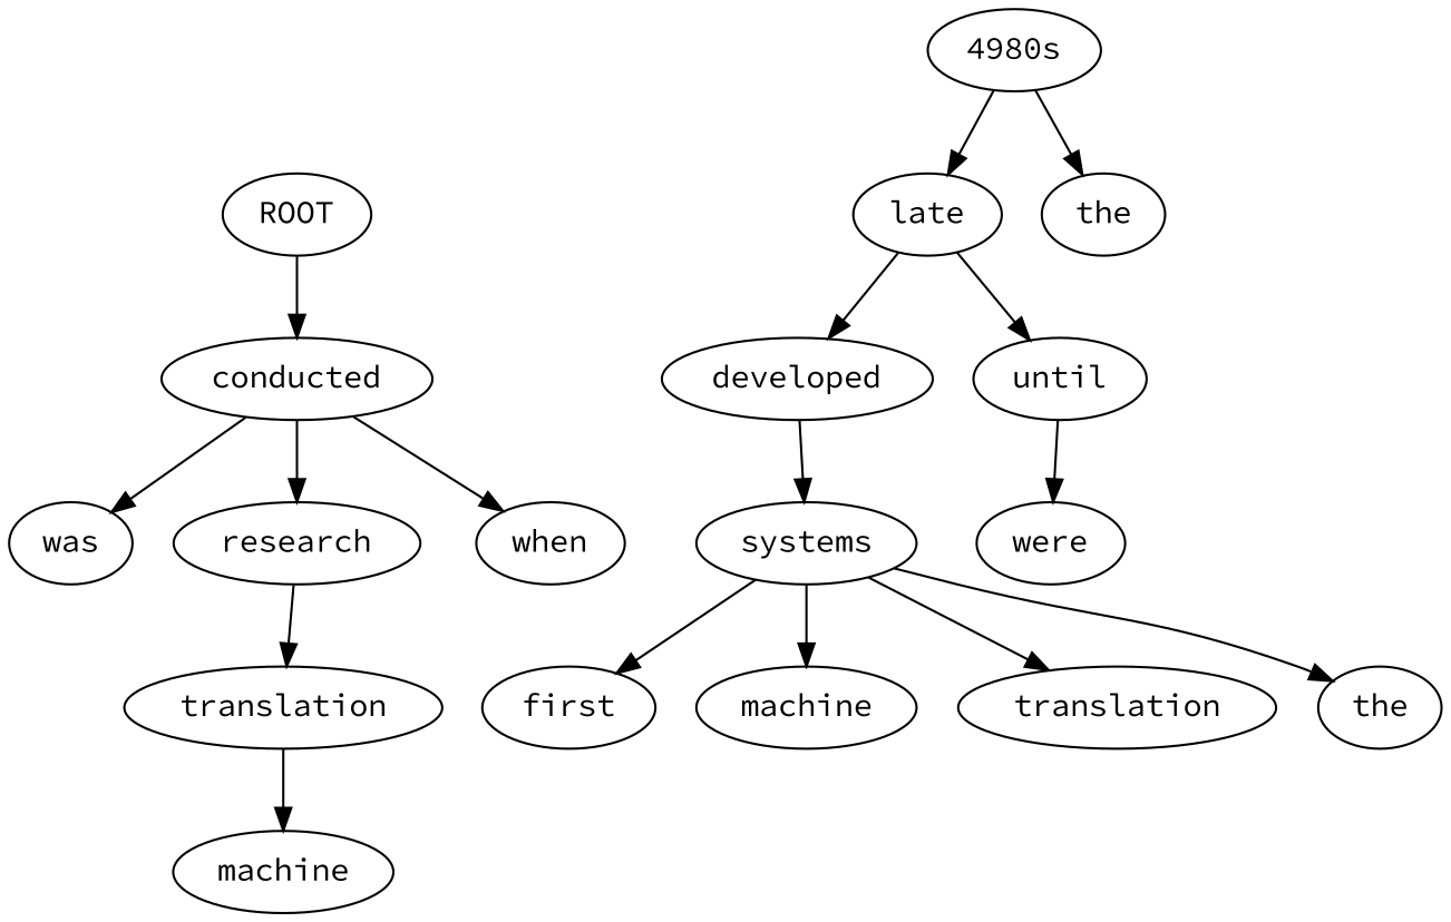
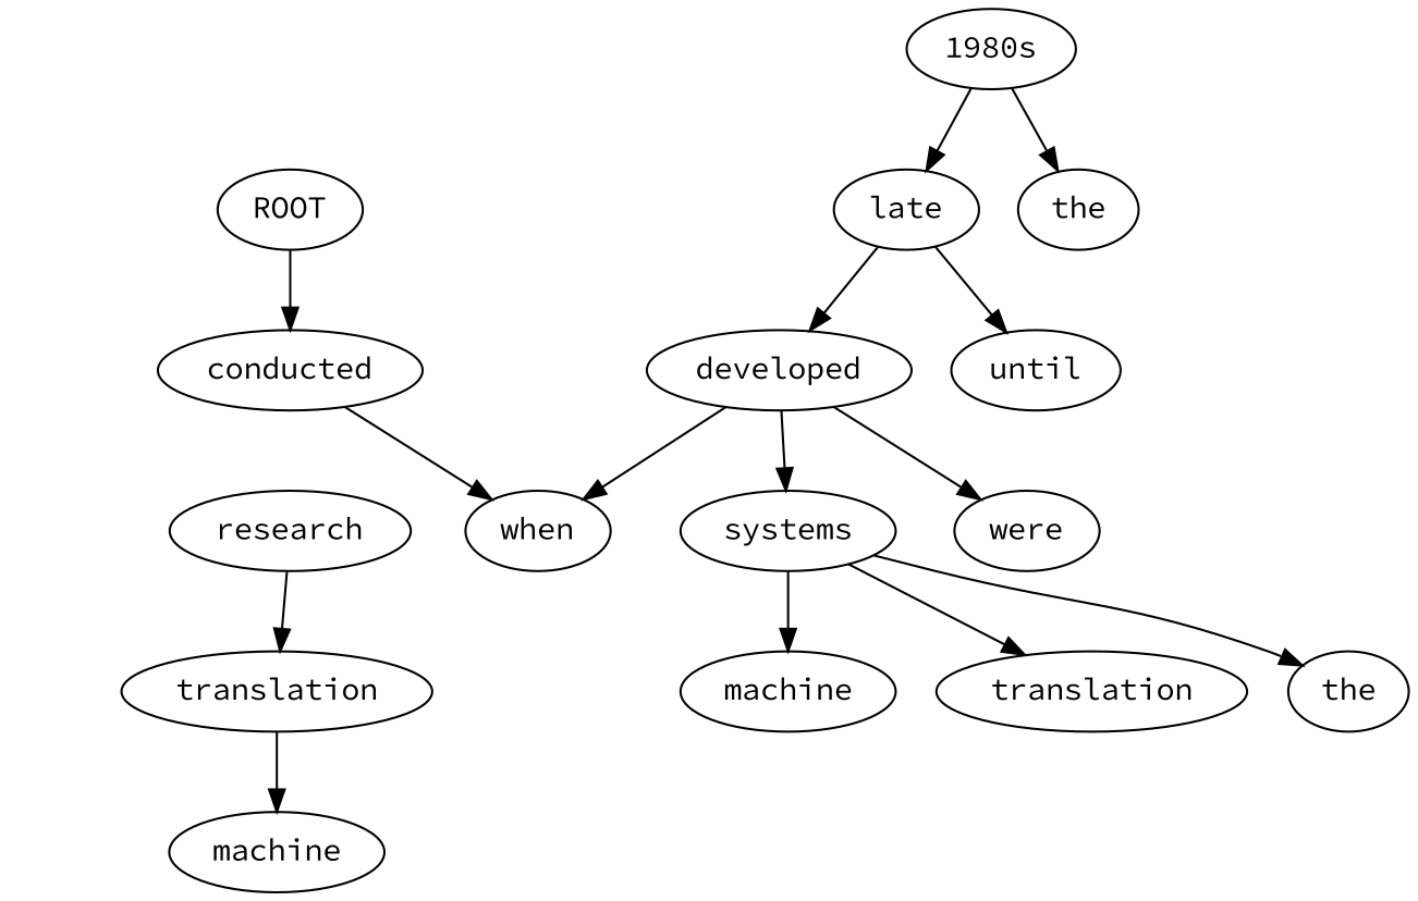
  digraph {
    fontname="Source Code Pro"
    node [fontname="Source Code Pro"]
    edge [fontname="Source Code Pro"]
    n1 [label=ROOT]
    n2 [label=conducted]
    n3 [label=research]
-   n4 [label=was]
    n5 [label=when]
    n6 [label=translation]
    n7 [label=machine]
-   n8 [label="4980s"]
+   n8 [label="1980s"]
    n9 [label=the]
    n10 [label=late]
    n11 [label=until]
    n12 [label=developed]
    n13 [label=systems]
    n14 [label=were]
    n15 [label=the]
-   n16 [label=first]
    n17 [label=machine]
    n18 [label=translation]
    n1 -> n2
-   n2 -> n3
-   n2 -> n4
    n2 -> n5
    n3 -> n6
    n6 -> n7
    n8 -> n9
    n8 -> n10
    n10 -> n11
    n10 -> n12
+   n12 -> n5
    n12 -> n13
-   n11 -> n14
+   n12 -> n14
    n13 -> n15
-   n13 -> n16
    n13 -> n17
    n13 -> n18
  }
